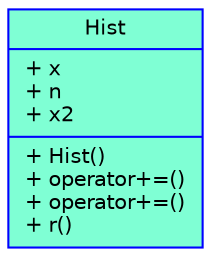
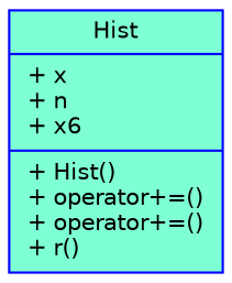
  digraph {
-   n1 [color=blue fillcolor=aquamarine fontcolor=black fontname=Helvetica fontsize=10 height=0.2 label="{Hist\n|+ x\l+ n\l+ x2\l|+ Hist()\l+ operator+=()\l+ operator+=()\l+ r()\l}" shape=record style=filled width=0.4]
+   n1 [color=blue fillcolor=aquamarine fontcolor=black fontname=Helvetica fontsize=10 height=0.2 label="{Hist\n|+ x\l+ n\l+ x6\l|+ Hist()\l+ operator+=()\l+ operator+=()\l+ r()\l}" shape=record style=filled width=0.4]
  }
